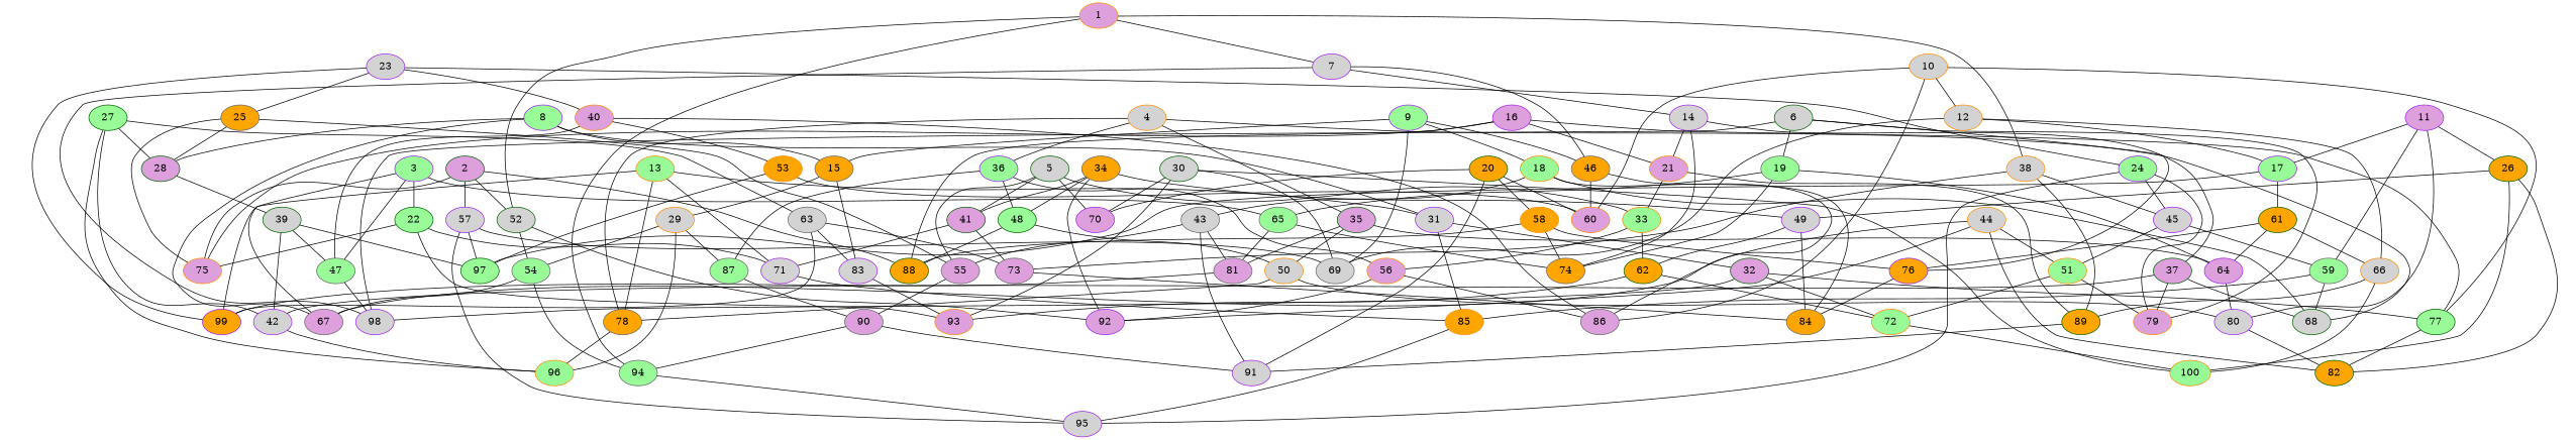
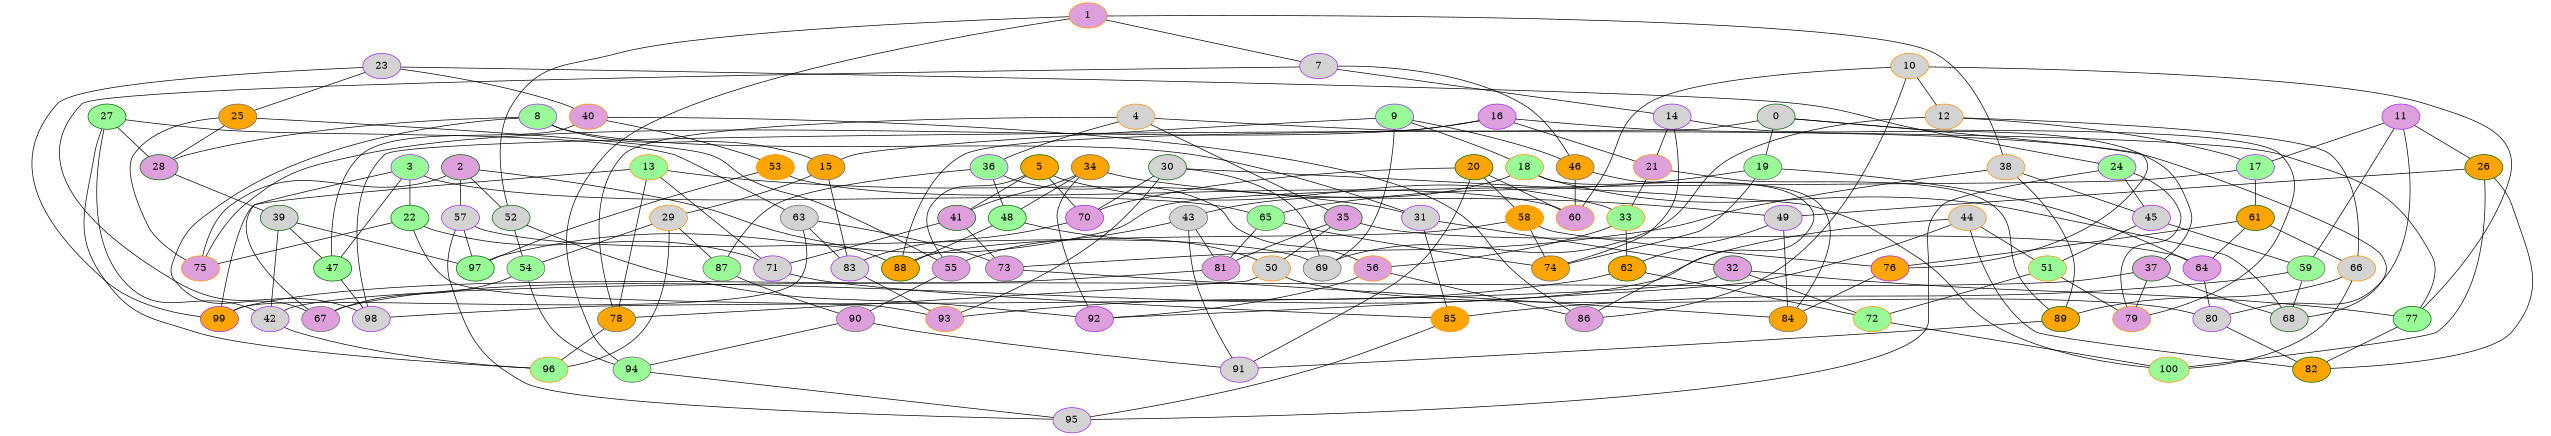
  graph {
    node [color=purple fillcolor=lightgrey style=filled]
    1 [color=darkorange fillcolor=plum]
    7
    38 [color=darkorange]
    52 [color=darkgreen]
    94 [color=gray40 fillcolor=palegreen]
    98
    14
    46 [color=gray40 fillcolor=orange]
    89 [color=darkgreen fillcolor=orange]
    45
    73 [color=gray40 fillcolor=plum]
    54 [color=gray40 fillcolor=palegreen]
    92 [fillcolor=plum]
    95
    2 [color=darkgreen fillcolor=plum]
    57
    75 [color=darkorange fillcolor=plum]
    88 [color=darkgreen fillcolor=orange]
    69 [color=gray40]
    97 [color=darkgreen fillcolor=palegreen]
    3 [fillcolor=palegreen]
    22 [color=darkgreen fillcolor=palegreen]
-   47 [color=gray40 fillcolor=palegreen]
+   47 [color=darkgreen fillcolor=palegreen]
    65 [color=gray40 fillcolor=palegreen]
    67 [color=gray40 fillcolor=plum]
    71
    93 [color=darkorange fillcolor=plum]
    74 [color=gray40 fillcolor=orange]
    81 [color=gray40 fillcolor=plum]
    4 [color=darkorange]
    35 [color=darkgreen fillcolor=plum]
    36 [fillcolor=palegreen]
    68 [color=darkgreen]
    78 [color=gray40 fillcolor=orange]
    64 [fillcolor=plum]
    50 [color=darkorange]
    87 [color=gray40 fillcolor=palegreen]
    56 [color=darkorange fillcolor=plum]
    48 [color=darkgreen fillcolor=palegreen]
    96 [color=darkorange fillcolor=palegreen]
-   5 [color=darkgreen]
+   5 [color=darkgreen fillcolor=orange]
    33 [color=darkorange fillcolor=palegreen]
    41 [color=darkgreen fillcolor=plum]
    55 [color=gray40 fillcolor=plum]
    70 [fillcolor=plum]
    62 [color=darkgreen fillcolor=orange]
    90 [color=gray40 fillcolor=plum]
    83
-   6 [color=darkgreen]
+   6 [color=darkgreen label=0]
    19 [color=gray40 fillcolor=palegreen]
    76 [fillcolor=orange]
    79 [color=darkorange fillcolor=plum]
    84 [color=gray40 fillcolor=orange]
    21 [color=darkorange fillcolor=plum]
    37 [color=darkgreen fillcolor=plum]
    60 [color=darkorange fillcolor=plum]
    8 [fillcolor=palegreen]
    15 [color=gray40 fillcolor=orange]
    28 [color=darkgreen fillcolor=plum]
    31
    29 [color=darkorange]
    39 [color=darkgreen]
    32 [color=darkgreen fillcolor=plum]
    85 [color=darkorange fillcolor=orange]
    9 [fillcolor=palegreen]
    18 [color=darkorange fillcolor=palegreen]
    86 [color=gray40 fillcolor=plum]
    43 [color=gray40]
    10 [color=darkorange]
    12 [color=darkorange]
    77 [color=darkgreen fillcolor=palegreen]
    17 [fillcolor=palegreen]
    66 [color=darkorange]
    82 [color=darkgreen fillcolor=orange]
    11 [fillcolor=plum]
    26 [color=darkgreen fillcolor=orange]
    59 [color=gray40 fillcolor=palegreen]
    80
    61 [color=darkgreen fillcolor=orange]
    49
    100 [color=darkorange fillcolor=palegreen]
    13 [color=darkorange fillcolor=palegreen]
    99 [fillcolor=orange]
    42
    16 [fillcolor=plum]
    91
    20 [color=darkgreen fillcolor=orange]
    58 [color=darkorange fillcolor=orange]
    23
    24 [fillcolor=palegreen]
    25 [color=gray40 fillcolor=orange]
    40 [color=darkorange fillcolor=plum]
    53 [color=darkorange fillcolor=orange]
    51 [color=darkorange fillcolor=palegreen]
    27 [color=darkgreen fillcolor=palegreen]
    63 [color=gray40]
    30 [color=darkgreen]
    72 [color=darkorange fillcolor=palegreen]
    34 [color=gray40 fillcolor=orange]
    44 [color=darkorange]
    1 -- 7
    1 -- 38
    1 -- 52
    1 -- 94
    7 -- 98
    7 -- 14
    7 -- 46
    38 -- 89
    38 -- 45
    38 -- 73
    52 -- 54
    52 -- 92
    94 -- 95
    14 -- 74
    14 -- 21
    14 -- 37
    46 -- 84
    46 -- 60
    89 -- 91
    45 -- 59
    45 -- 51
    73 -- 84
    54 -- 94
    54 -- 67
    2 -- 52
    2 -- 57
    2 -- 75
    2 -- 88
    57 -- 95
    57 -- 69
    57 -- 97
    3 -- 22
    3 -- 47
    3 -- 65
    3 -- 67
    22 -- 75
    22 -- 71
    22 -- 93
    47 -- 98
    65 -- 74
    65 -- 81
    71 -- 85
    81 -- 99
    4 -- 35
    4 -- 36
    4 -- 68
    4 -- 78
    35 -- 81
    35 -- 64
    35 -- 50
    36 -- 87
    36 -- 56
    36 -- 48
    78 -- 96
    64 -- 80
    50 -- 78
    50 -- 80
    87 -- 90
    56 -- 92
    56 -- 86
    48 -- 88
    48 -- 50
    5 -- 33
    5 -- 41
    5 -- 55
    5 -- 70
    33 -- 56
    33 -- 62
    41 -- 73
    41 -- 71
    55 -- 90
+   70 -- 83
    62 -- 93
    62 -- 72
    90 -- 94
    90 -- 91
    83 -- 93
    6 -- 98
    6 -- 19
    6 -- 76
    6 -- 79
    19 -- 65
    19 -- 74
    19 -- 64
    76 -- 84
    21 -- 89
    21 -- 33
    37 -- 68
    37 -- 79
    37 -- 42
    8 -- 67
    8 -- 15
    8 -- 28
    8 -- 31
    15 -- 83
    15 -- 29
    28 -- 39
    31 -- 32
    31 -- 85
    29 -- 54
    29 -- 87
    29 -- 96
    39 -- 97
    39 -- 47
    39 -- 42
    32 -- 98
    32 -- 77
    32 -- 72
    85 -- 95
    9 -- 46
    9 -- 69
    9 -- 15
    9 -- 18
    18 -- 68
    18 -- 86
    18 -- 43
    43 -- 81
    43 -- 55
    43 -- 91
    10 -- 60
    10 -- 86
    10 -- 12
    10 -- 77
    12 -- 69
    12 -- 17
    12 -- 66
    77 -- 82
    17 -- 97
    17 -- 61
    66 -- 89
    66 -- 100
    11 -- 17
    11 -- 26
    11 -- 59
    11 -- 80
    26 -- 82
    26 -- 49
    26 -- 100
    59 -- 68
    59 -- 85
    80 -- 82
    61 -- 64
    61 -- 76
    61 -- 66
    49 -- 62
    49 -- 84
    13 -- 71
    13 -- 78
    13 -- 31
    13 -- 99
    42 -- 96
    16 -- 75
    16 -- 88
    16 -- 21
    16 -- 77
    20 -- 70
    20 -- 60
    20 -- 91
    20 -- 58
    58 -- 88
    58 -- 74
    58 -- 76
    23 -- 99
    23 -- 24
    23 -- 25
    23 -- 40
    24 -- 45
    24 -- 95
    24 -- 79
    25 -- 75
    25 -- 55
    25 -- 28
    40 -- 47
    40 -- 86
    40 -- 53
    53 -- 97
    53 -- 60
    51 -- 79
    51 -- 72
    27 -- 96
    27 -- 28
    27 -- 42
    27 -- 63
    63 -- 73
    63 -- 83
    63 -- 99
    30 -- 69
    30 -- 93
    30 -- 70
    30 -- 100
    72 -- 100
    34 -- 92
    34 -- 48
    34 -- 41
    34 -- 49
    44 -- 92
    44 -- 67
    44 -- 82
    44 -- 51
  }
